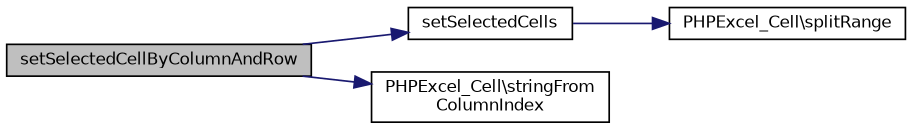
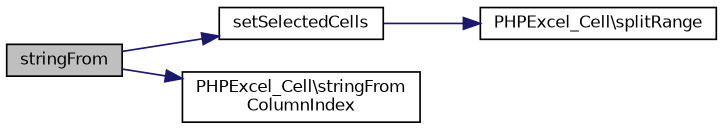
  digraph {
    rankdir=LR
    node [color=black fillcolor=white fontname=Helvetica fontsize=10 shape=record style=filled]
    edge [color=midnightblue fontname=Helvetica fontsize=10 labelfontname=Helvetica labelfontsize=10 style=solid]
-   n1 [fillcolor=grey75 fontcolor=black height=0.2 label=setSelectedCellByColumnAndRow width=0.4]
+   n1 [fillcolor=grey75 fontcolor=black height=0.2 label=stringFrom width=0.4]
    n2 [height=0.2 label=setSelectedCells width=0.4]
    n3 [height=0.2 label="PHPExcel_Cell\\stringFrom\lColumnIndex" width=0.4]
    n4 [height=0.2 label="PHPExcel_Cell\\splitRange" width=0.4]
    n1 -> n2
    n1 -> n3
    n2 -> n4
  }
